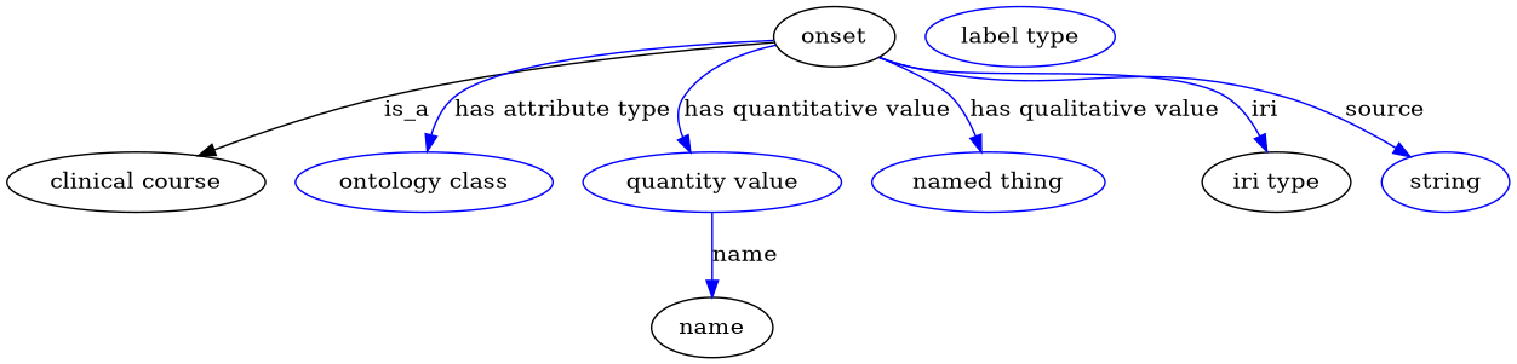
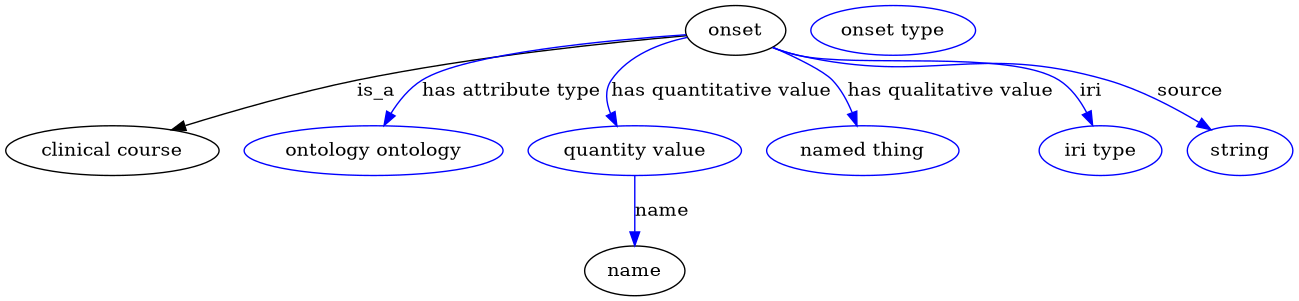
  digraph {
    node [color=blue]
    edge [color=blue style=solid]
    n1 [height=0.5 label=onset width=0.81243 color=""]
    "clinical course" [height=0.5 width=1.7151 color=""]
-   n3 [height=0.5 label="ontology class" width=1.7151]
+   n3 [height=0.5 label="ontology ontology" width=1.7151]
    n4 [height=0.5 label="quantity value" width=1.6971]
    n5 [height=0.5 label="named thing" width=1.5346]
-   n6 [color=black height=0.5 label="iri type" width=1.011]
+   n6 [height=0.5 label="iri type" width=1.011]
    n7 [height=0.5 label=string width=0.84854]
    name [height=0.5 width=0.84854 color=""]
-   n9 [height=0.5 label="label type" width=1.2638]
+   n9 [height=0.5 label="onset type" width=1.2638]
    n1 -> "clinical course" [label=is_a color="" style=""]
    n1 -> n3 [label="has attribute type"]
    n1 -> n4 [label="has quantitative value"]
    n1 -> n5 [label="has qualitative value"]
    n1 -> n6 [label=iri]
    n1 -> n7 [label=source]
    n4 -> name [label=name]
  }
